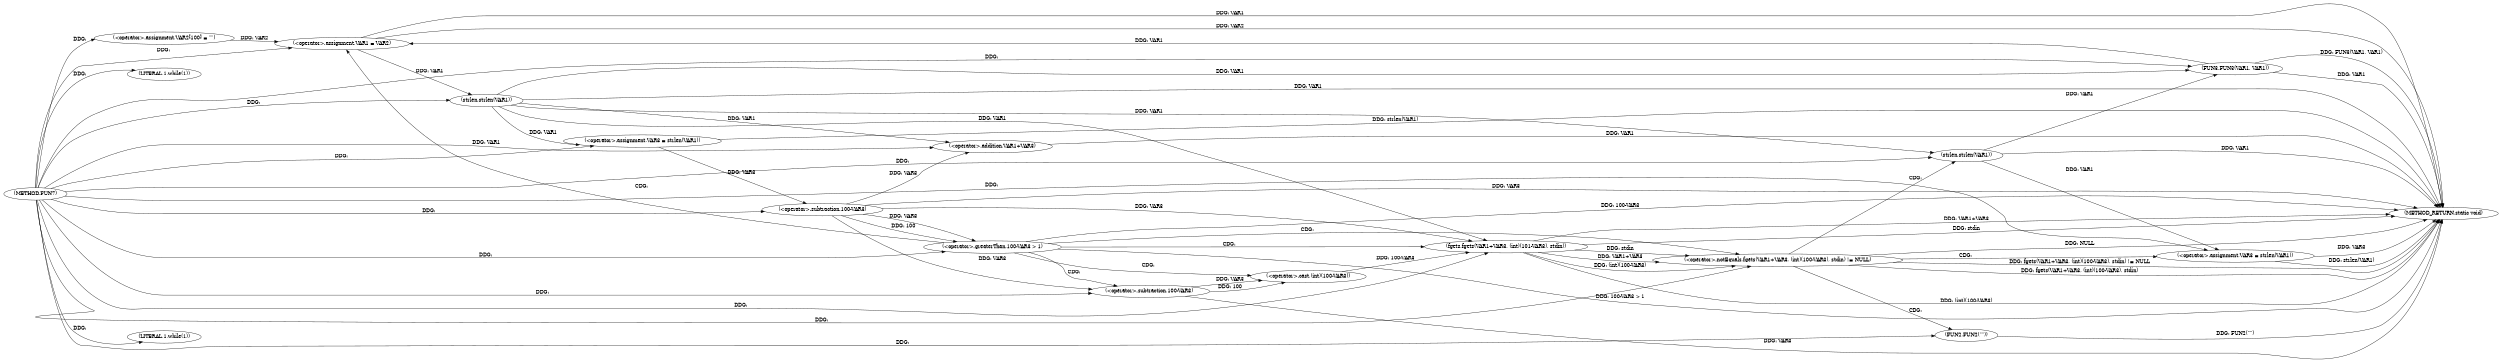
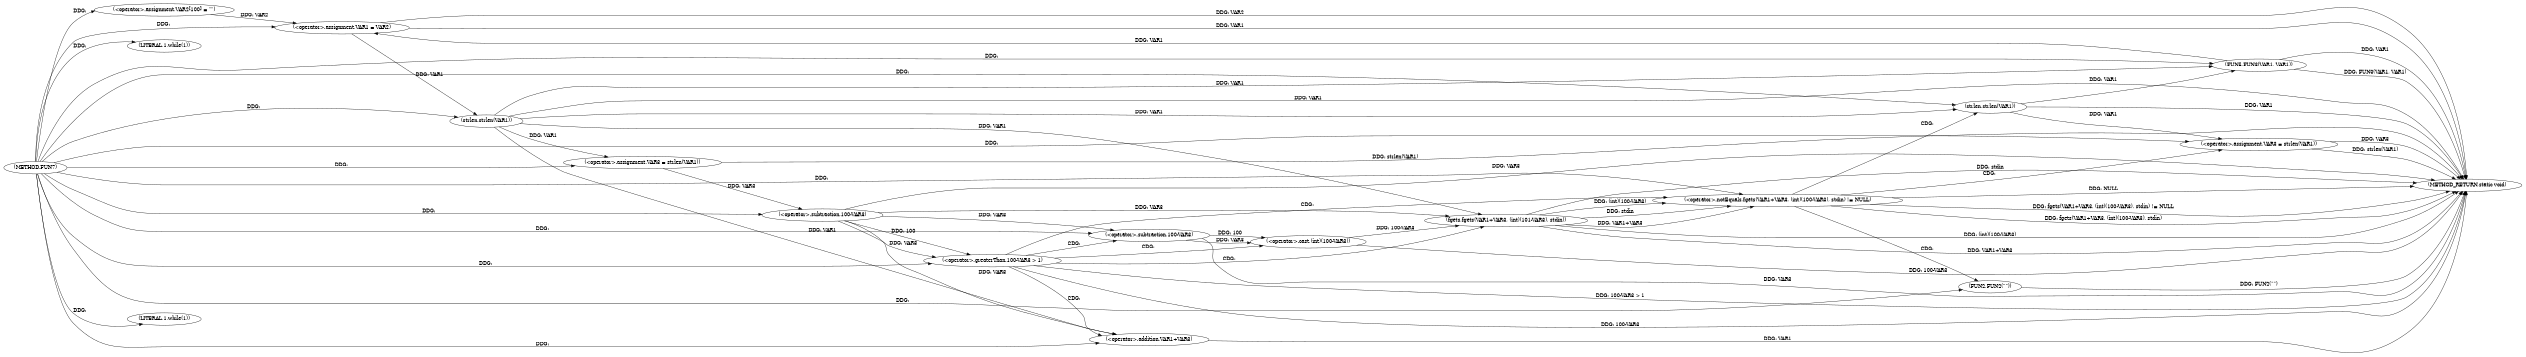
  digraph {
    rankdir=LR
    n1 [label="(METHOD,FUN7)"]
    n2 [label="(<operator>.assignment,VAR2[100] = \"\")"]
    n3 [label="(<operator>.assignment,VAR1 = VAR2)"]
    n4 [label="(LITERAL,1,while(1))"]
    n5 [label="(<operator>.assignment,VAR3 = strlen(VAR1))"]
    n6 [label="(strlen,strlen(VAR1))"]
    n7 [label="(<operator>.greaterThan,100-VAR3 > 1)"]
    n8 [label="(<operator>.subtraction,100-VAR3)"]
    n9 [label="(<operator>.notEquals,fgets(VAR1+VAR3, (int)(100-VAR3), stdin) != NULL)"]
    n10 [label="(fgets,fgets(VAR1+VAR3, (int)(101-VAR3), stdin))"]
    n11 [label="(<operator>.addition,VAR1+VAR3)"]
    n12 [label="(<operator>.subtraction,100-VAR3)"]
    n13 [label="(<operator>.assignment,VAR3 = strlen(VAR1))"]
    n14 [label="(strlen,strlen(VAR1))"]
    n15 [label="(FUN2,FUN2(\"\"))"]
    n16 [label="(LITERAL,1,while(1))"]
-   n17 [label="(FUN3,FUN3(VAR1, VAR1))"]
+   n17 [label="(FUN5,FUN3(VAR1, VAR1))"]
    n18 [label="(METHOD_RETURN,static void)"]
    n19 [label="(<operator>.cast,(int)(100-VAR3))"]
    n1 -> n2 [label="DDG: "]
    n1 -> n3 [label="DDG: "]
    n1 -> n4 [label="DDG: "]
    n1 -> n5 [label="DDG: "]
    n1 -> n6 [label="DDG: "]
    n1 -> n7 [label="DDG: "]
    n1 -> n8 [label="DDG: "]
    n1 -> n9 [label="DDG: "]
-   n1 -> n10 [label="DDG: "]
-   n1 -> n11 [label="DDG: VAR1"]
+   n1 -> n11 [label="DDG: "]
    n1 -> n12 [label="DDG: "]
    n1 -> n13 [label="DDG: "]
    n1 -> n14 [label="DDG: "]
    n1 -> n15 [label="DDG: "]
    n1 -> n16 [label="DDG: "]
    n1 -> n17 [label="DDG: "]
    n2 -> n3 [label="DDG: VAR2"]
    n3 -> n6 [label="DDG: VAR1"]
    n3 -> n18 [label="DDG: VAR1"]
    n3 -> n18 [label="DDG: VAR2"]
    n5 -> n8 [label="DDG: VAR3"]
    n5 -> n18 [label="DDG: strlen(VAR1)"]
    n6 -> n5 [label="DDG: VAR1"]
    n6 -> n10 [label="DDG: VAR1"]
    n6 -> n11 [label="DDG: VAR1"]
    n6 -> n14 [label="DDG: VAR1"]
    n6 -> n17 [label="DDG: VAR1"]
    n6 -> n18 [label="DDG: VAR1"]
    n7 -> n9 [label="CDG: "]
    n7 -> n10 [label="CDG: "]
-   n7 -> n3 [label="CDG: "]
+   n7 -> n11 [label="CDG: "]
    n7 -> n12 [label="CDG: "]
    n7 -> n18 [label="DDG: 100-VAR3 > 1"]
    n7 -> n18 [label="DDG: 100-VAR3"]
    n7 -> n19 [label="CDG: "]
    n8 -> n7 [label="DDG: 100"]
    n8 -> n7 [label="DDG: VAR3"]
    n8 -> n10 [label="DDG: VAR3"]
    n8 -> n11 [label="DDG: VAR3"]
    n8 -> n12 [label="DDG: VAR3"]
    n8 -> n18 [label="DDG: VAR3"]
    n9 -> n13 [label="CDG: "]
    n9 -> n14 [label="CDG: "]
    n9 -> n15 [label="CDG: "]
    n9 -> n18 [label="DDG: fgets(VAR1+VAR3, (int)(100-VAR3), stdin) != NULL"]
    n9 -> n18 [label="DDG: fgets(VAR1+VAR3, (int)(100-VAR3), stdin)"]
    n9 -> n18 [label="DDG: NULL"]
    n10 -> n9 [label="DDG: VAR1+VAR3"]
    n10 -> n9 [label="DDG: (int)(100-VAR3)"]
    n10 -> n9 [label="DDG: stdin"]
    n10 -> n18 [label="DDG: (int)(100-VAR3)"]
    n10 -> n18 [label="DDG: VAR1+VAR3"]
    n10 -> n18 [label="DDG: stdin"]
    n11 -> n18 [label="DDG: VAR1"]
    n12 -> n18 [label="DDG: VAR3"]
    n12 -> n19 [label="DDG: 100"]
    n12 -> n19 [label="DDG: VAR3"]
    n13 -> n18 [label="DDG: strlen(VAR1)"]
    n13 -> n18 [label="DDG: VAR3"]
    n14 -> n13 [label="DDG: VAR1"]
    n14 -> n17 [label="DDG: VAR1"]
    n14 -> n18 [label="DDG: VAR1"]
    n15 -> n18 [label="DDG: FUN2(\"\")"]
    n17 -> n3 [label="DDG: VAR1"]
    n17 -> n18 [label="DDG: VAR1"]
    n17 -> n18 [label="DDG: FUN3(VAR1, VAR1)"]
    n19 -> n10 [label="DDG: 100-VAR3"]
+   n19 -> n18 [label="DDG: 100-VAR3"]
  }
